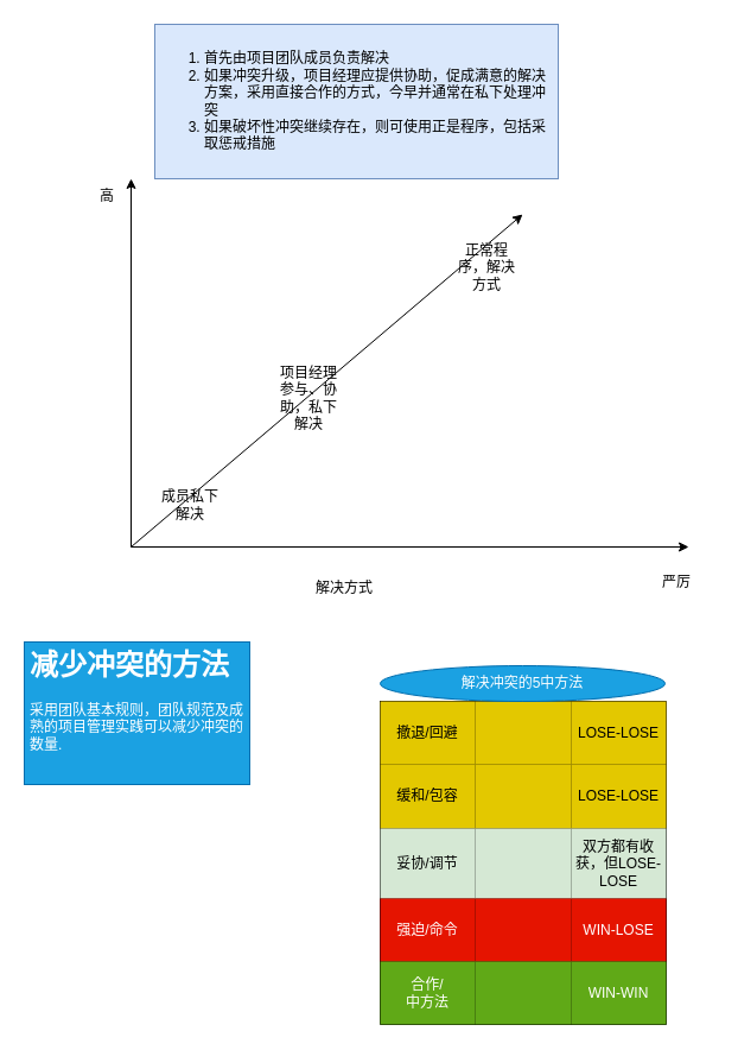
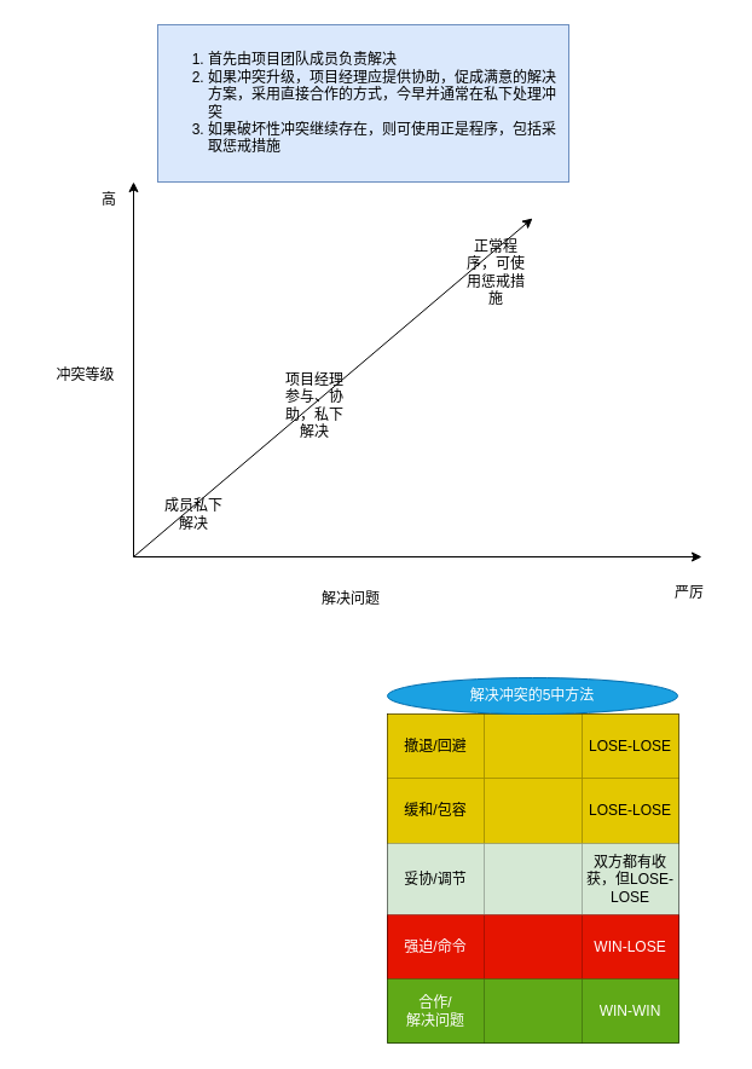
  <mxCell id="0" />
  <mxCell id="1" parent="0" />
  <mxCell id="2" value="" style="endArrow=classic;html=1;" edge="1" parent="1"><mxGeometry width="50" height="50" relative="1" as="geometry"><mxPoint x="110" y="460" as="sourcePoint" /><mxPoint x="110" y="150" as="targetPoint" /></mxGeometry></mxCell>
+ <mxCell id="3" value="冲突等级" style="text;html=1;align=center;verticalAlign=middle;resizable=0;points=[];autosize=1;strokeColor=none;fillColor=none;" vertex="1" parent="1"><mxGeometry x="40" y="300" width="60" height="20" as="geometry" /></mxCell>
  <mxCell id="4" value="高" style="text;html=1;strokeColor=none;fillColor=none;align=center;verticalAlign=middle;whiteSpace=wrap;rounded=0;" vertex="1" parent="1"><mxGeometry x="60" y="150" width="60" height="30" as="geometry" /></mxCell>
  <mxCell id="5" value="" style="endArrow=classic;html=1;" edge="1" parent="1"><mxGeometry width="50" height="50" relative="1" as="geometry"><mxPoint x="110" y="460" as="sourcePoint" /><mxPoint x="580" y="460" as="targetPoint" /></mxGeometry></mxCell>
  <mxCell id="6" value="" style="endArrow=classic;html=1;" edge="1" parent="1"><mxGeometry width="50" height="50" relative="1" as="geometry"><mxPoint x="110" y="460" as="sourcePoint" /><mxPoint x="440" y="180" as="targetPoint" /></mxGeometry></mxCell>
  <mxCell id="7" value="成员私下解决" style="text;html=1;strokeColor=none;fillColor=none;align=center;verticalAlign=middle;whiteSpace=wrap;rounded=0;" vertex="1" parent="1"><mxGeometry x="130" y="410" width="60" height="30" as="geometry" /></mxCell>
  <mxCell id="8" value="项目经理参与、协助，私下解决" style="text;html=1;strokeColor=none;fillColor=none;align=center;verticalAlign=middle;whiteSpace=wrap;rounded=0;" vertex="1" parent="1"><mxGeometry x="230" y="320" width="60" height="30" as="geometry" /></mxCell>
- <mxCell id="9" value="正常程序，解决方式" style="text;html=1;strokeColor=none;fillColor=none;align=center;verticalAlign=middle;whiteSpace=wrap;rounded=0;" vertex="1" parent="1"><mxGeometry x="380" y="210" width="60" height="30" as="geometry" /></mxCell>
- <mxCell id="10" value="解决方式" style="text;html=1;strokeColor=none;fillColor=none;align=center;verticalAlign=middle;whiteSpace=wrap;rounded=0;" vertex="1" parent="1"><mxGeometry x="260" y="480" width="60" height="30" as="geometry" /></mxCell>
+ <mxCell id="9" value="正常程序，可使用惩戒措施" style="text;html=1;strokeColor=none;fillColor=none;align=center;verticalAlign=middle;whiteSpace=wrap;rounded=0;" vertex="1" parent="1"><mxGeometry x="380" y="210" width="60" height="30" as="geometry" /></mxCell>
+ <mxCell id="10" value="解决问题" style="text;html=1;strokeColor=none;fillColor=none;align=center;verticalAlign=middle;whiteSpace=wrap;rounded=0;" vertex="1" parent="1"><mxGeometry x="260" y="480" width="60" height="30" as="geometry" /></mxCell>
  <mxCell id="11" value="严厉" style="text;html=1;strokeColor=none;fillColor=none;align=center;verticalAlign=middle;whiteSpace=wrap;rounded=0;" vertex="1" parent="1"><mxGeometry x="540" y="475" width="60" height="30" as="geometry" /></mxCell>
  <mxCell id="12" value="&lt;ol&gt;&lt;li&gt;首先由项目团队成员负责解决&lt;/li&gt;&lt;li&gt;如果冲突升级，项目经理应提供协助，促成满意的解决方案，采用直接合作的方式，今早并通常在私下处理冲突&lt;/li&gt;&lt;li&gt;如果破坏性冲突继续存在，则可使用正是程序，包括采取惩戒措施&lt;/li&gt;&lt;/ol&gt;" style="text;strokeColor=#6c8ebf;fillColor=#dae8fc;html=1;whiteSpace=wrap;verticalAlign=middle;overflow=hidden;" vertex="1" parent="1"><mxGeometry x="130" y="20" width="340" height="130" as="geometry" /></mxCell>
- <mxCell id="13" value="&lt;h1&gt;减少冲突的方法&lt;/h1&gt;&lt;p&gt;采用团队基本规则，团队规范及成熟的项目管理实践可以减少冲突的数量.&lt;/p&gt;" style="text;html=1;strokeColor=#006EAF;fillColor=#1ba1e2;spacing=5;spacingTop=-20;whiteSpace=wrap;overflow=hidden;rounded=0;fontColor=#ffffff;" vertex="1" parent="1"><mxGeometry x="20" y="540" width="190" height="120" as="geometry" /></mxCell>
  <mxCell id="14" value="" style="shape=table;html=1;whiteSpace=wrap;startSize=0;container=1;collapsible=0;childLayout=tableLayout;" vertex="1" parent="1"><mxGeometry x="320" y="590" width="241" height="272" as="geometry" /></mxCell>
  <mxCell id="15" value="" style="shape=partialRectangle;html=1;whiteSpace=wrap;collapsible=0;dropTarget=0;pointerEvents=0;fillColor=none;top=0;left=0;bottom=0;right=0;points=[[0,0.5],[1,0.5]];portConstraint=eastwest;" vertex="1" parent="14"><mxGeometry width="241" height="53" as="geometry" /></mxCell>
  <mxCell id="16" value="撤退/回避" style="shape=partialRectangle;html=1;whiteSpace=wrap;connectable=0;fillColor=#e3c800;top=0;left=0;bottom=0;right=0;overflow=hidden;pointerEvents=1;fontColor=#000000;strokeColor=#B09500;" vertex="1" parent="15"><mxGeometry width="80" height="53" as="geometry"><mxRectangle width="80" height="53" as="alternateBounds" /></mxGeometry></mxCell>
  <mxCell id="17" value="" style="shape=partialRectangle;html=1;whiteSpace=wrap;connectable=0;fillColor=#e3c800;top=0;left=0;bottom=0;right=0;overflow=hidden;pointerEvents=1;fontColor=#000000;strokeColor=#B09500;" vertex="1" parent="15"><mxGeometry x="80" width="81" height="53" as="geometry"><mxRectangle width="81" height="53" as="alternateBounds" /></mxGeometry></mxCell>
  <mxCell id="18" value="LOSE-LOSE" style="shape=partialRectangle;html=1;whiteSpace=wrap;connectable=0;fillColor=#e3c800;top=0;left=0;bottom=0;right=0;overflow=hidden;pointerEvents=1;fontColor=#000000;strokeColor=#B09500;" vertex="1" parent="15"><mxGeometry x="161" width="80" height="53" as="geometry"><mxRectangle width="80" height="53" as="alternateBounds" /></mxGeometry></mxCell>
  <mxCell id="19" value="" style="shape=partialRectangle;html=1;whiteSpace=wrap;collapsible=0;dropTarget=0;pointerEvents=0;fillColor=none;top=0;left=0;bottom=0;right=0;points=[[0,0.5],[1,0.5]];portConstraint=eastwest;" vertex="1" parent="14"><mxGeometry y="53" width="241" height="54" as="geometry" /></mxCell>
  <mxCell id="20" value="缓和/包容" style="shape=partialRectangle;html=1;whiteSpace=wrap;connectable=0;fillColor=#e3c800;top=0;left=0;bottom=0;right=0;overflow=hidden;pointerEvents=1;fontColor=#000000;strokeColor=#B09500;" vertex="1" parent="19"><mxGeometry width="80" height="54" as="geometry"><mxRectangle width="80" height="54" as="alternateBounds" /></mxGeometry></mxCell>
  <mxCell id="21" value="" style="shape=partialRectangle;html=1;whiteSpace=wrap;connectable=0;fillColor=#e3c800;top=0;left=0;bottom=0;right=0;overflow=hidden;pointerEvents=1;strokeColor=#B09500;fontColor=#000000;" vertex="1" parent="19"><mxGeometry x="80" width="81" height="54" as="geometry"><mxRectangle width="81" height="54" as="alternateBounds" /></mxGeometry></mxCell>
  <mxCell id="22" value="LOSE-LOSE" style="shape=partialRectangle;html=1;whiteSpace=wrap;connectable=0;fillColor=#e3c800;top=0;left=0;bottom=0;right=0;overflow=hidden;pointerEvents=1;fontColor=#000000;strokeColor=#B09500;" vertex="1" parent="19"><mxGeometry x="161" width="80" height="54" as="geometry"><mxRectangle width="80" height="54" as="alternateBounds" /></mxGeometry></mxCell>
  <mxCell id="23" value="" style="shape=partialRectangle;html=1;whiteSpace=wrap;collapsible=0;dropTarget=0;pointerEvents=0;fillColor=none;top=0;left=0;bottom=0;right=0;points=[[0,0.5],[1,0.5]];portConstraint=eastwest;" vertex="1" parent="14"><mxGeometry y="107" width="241" height="59" as="geometry" /></mxCell>
  <mxCell id="24" value="妥协/调节" style="shape=partialRectangle;html=1;whiteSpace=wrap;connectable=0;fillColor=#d5e8d4;top=0;left=0;bottom=0;right=0;overflow=hidden;pointerEvents=1;strokeColor=#82b366;" vertex="1" parent="23"><mxGeometry width="80" height="59" as="geometry"><mxRectangle width="80" height="59" as="alternateBounds" /></mxGeometry></mxCell>
  <mxCell id="25" value="" style="shape=partialRectangle;html=1;whiteSpace=wrap;connectable=0;fillColor=#d5e8d4;top=0;left=0;bottom=0;right=0;overflow=hidden;pointerEvents=1;strokeColor=#82b366;" vertex="1" parent="23"><mxGeometry x="80" width="81" height="59" as="geometry"><mxRectangle width="81" height="59" as="alternateBounds" /></mxGeometry></mxCell>
  <mxCell id="26" value="双方都有收获，但LOSE-LOSE" style="shape=partialRectangle;html=1;whiteSpace=wrap;connectable=0;fillColor=#d5e8d4;top=0;left=0;bottom=0;right=0;overflow=hidden;pointerEvents=1;strokeColor=#82b366;" vertex="1" parent="23"><mxGeometry x="161" width="80" height="59" as="geometry"><mxRectangle width="80" height="59" as="alternateBounds" /></mxGeometry></mxCell>
  <mxCell id="27" value="" style="shape=partialRectangle;html=1;whiteSpace=wrap;collapsible=0;dropTarget=0;pointerEvents=0;fillColor=none;top=0;left=0;bottom=0;right=0;points=[[0,0.5],[1,0.5]];portConstraint=eastwest;" vertex="1" parent="14"><mxGeometry y="166" width="241" height="53" as="geometry" /></mxCell>
  <mxCell id="28" value="强迫/命令" style="shape=partialRectangle;html=1;whiteSpace=wrap;connectable=0;fillColor=#e51400;top=0;left=0;bottom=0;right=0;overflow=hidden;pointerEvents=1;strokeColor=#B20000;fontColor=#ffffff;" vertex="1" parent="27"><mxGeometry width="80" height="53" as="geometry"><mxRectangle width="80" height="53" as="alternateBounds" /></mxGeometry></mxCell>
  <mxCell id="29" value="" style="shape=partialRectangle;html=1;whiteSpace=wrap;connectable=0;fillColor=#e51400;top=0;left=0;bottom=0;right=0;overflow=hidden;pointerEvents=1;strokeColor=#B20000;fontColor=#ffffff;" vertex="1" parent="27"><mxGeometry x="80" width="81" height="53" as="geometry"><mxRectangle width="81" height="53" as="alternateBounds" /></mxGeometry></mxCell>
  <mxCell id="30" value="WIN-LOSE" style="shape=partialRectangle;html=1;whiteSpace=wrap;connectable=0;fillColor=#e51400;top=0;left=0;bottom=0;right=0;overflow=hidden;pointerEvents=1;fontColor=#ffffff;strokeColor=#B20000;" vertex="1" parent="27"><mxGeometry x="161" width="80" height="53" as="geometry"><mxRectangle width="80" height="53" as="alternateBounds" /></mxGeometry></mxCell>
  <mxCell id="31" value="" style="shape=partialRectangle;html=1;whiteSpace=wrap;collapsible=0;dropTarget=0;pointerEvents=0;fillColor=none;top=0;left=0;bottom=0;right=0;points=[[0,0.5],[1,0.5]];portConstraint=eastwest;" vertex="1" parent="14"><mxGeometry y="219" width="241" height="53" as="geometry" /></mxCell>
- <mxCell id="32" value="合作/&lt;br&gt;中方法" style="shape=partialRectangle;html=1;whiteSpace=wrap;connectable=0;fillColor=#60a917;top=0;left=0;bottom=0;right=0;overflow=hidden;pointerEvents=1;strokeColor=#2D7600;fontColor=#ffffff;" vertex="1" parent="31"><mxGeometry width="80" height="53" as="geometry"><mxRectangle width="80" height="53" as="alternateBounds" /></mxGeometry></mxCell>
+ <mxCell id="32" value="合作/&lt;br&gt;解决问题" style="shape=partialRectangle;html=1;whiteSpace=wrap;connectable=0;fillColor=#60a917;top=0;left=0;bottom=0;right=0;overflow=hidden;pointerEvents=1;strokeColor=#2D7600;fontColor=#ffffff;" vertex="1" parent="31"><mxGeometry width="80" height="53" as="geometry"><mxRectangle width="80" height="53" as="alternateBounds" /></mxGeometry></mxCell>
  <mxCell id="33" value="" style="shape=partialRectangle;html=1;whiteSpace=wrap;connectable=0;fillColor=#60a917;top=0;left=0;bottom=0;right=0;overflow=hidden;pointerEvents=1;strokeColor=#2D7600;fontColor=#ffffff;" vertex="1" parent="31"><mxGeometry x="80" width="81" height="53" as="geometry"><mxRectangle width="81" height="53" as="alternateBounds" /></mxGeometry></mxCell>
  <mxCell id="34" value="WIN-WIN" style="shape=partialRectangle;html=1;whiteSpace=wrap;connectable=0;fillColor=#60a917;top=0;left=0;bottom=0;right=0;overflow=hidden;pointerEvents=1;strokeColor=#2D7600;fontColor=#ffffff;" vertex="1" parent="31"><mxGeometry x="161" width="80" height="53" as="geometry"><mxRectangle width="80" height="53" as="alternateBounds" /></mxGeometry></mxCell>
  <mxCell id="35" value="解决冲突的5中方法" style="ellipse;whiteSpace=wrap;html=1;fillColor=#1ba1e2;fontColor=#ffffff;strokeColor=#006EAF;" vertex="1" parent="1"><mxGeometry x="320" y="560" width="240" height="30" as="geometry" /></mxCell>
  <mxCell id="36" value="" style="shape=partialRectangle;html=1;whiteSpace=wrap;collapsible=0;dropTarget=0;pointerEvents=0;fillColor=none;top=0;left=0;bottom=0;right=0;points=[[0,0.5],[1,0.5]];portConstraint=eastwest;" vertex="1" parent="1"><mxGeometry x="320" y="710" width="180" height="40" as="geometry" /></mxCell>
